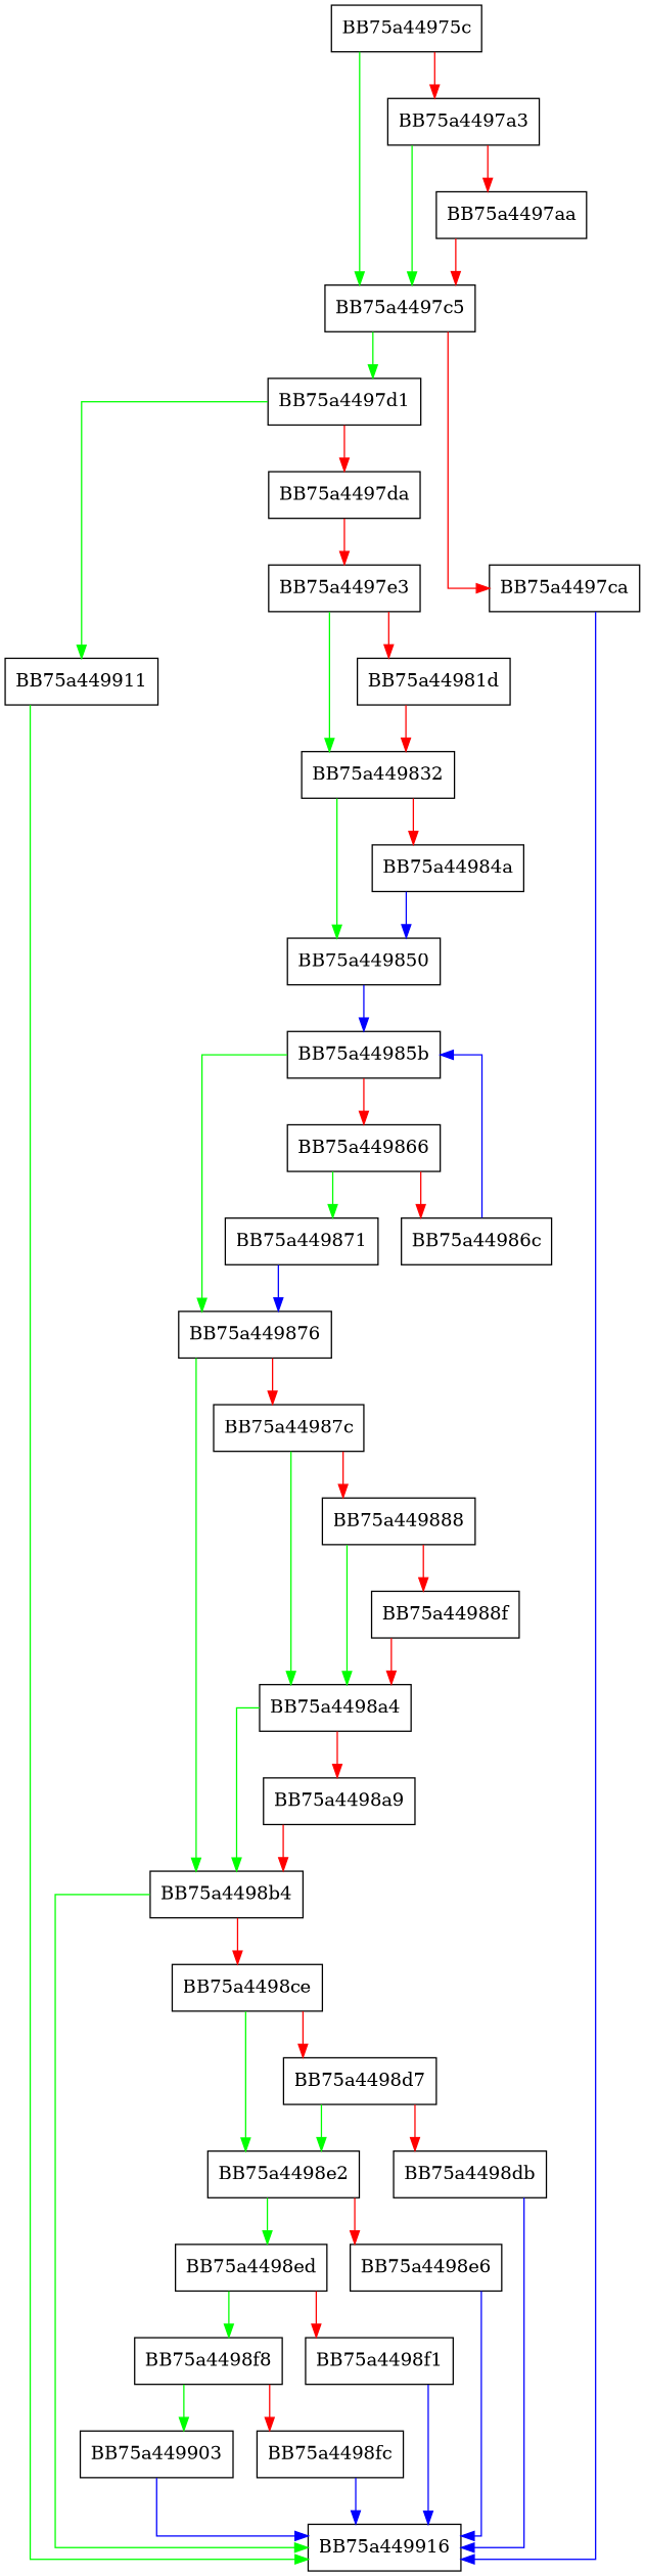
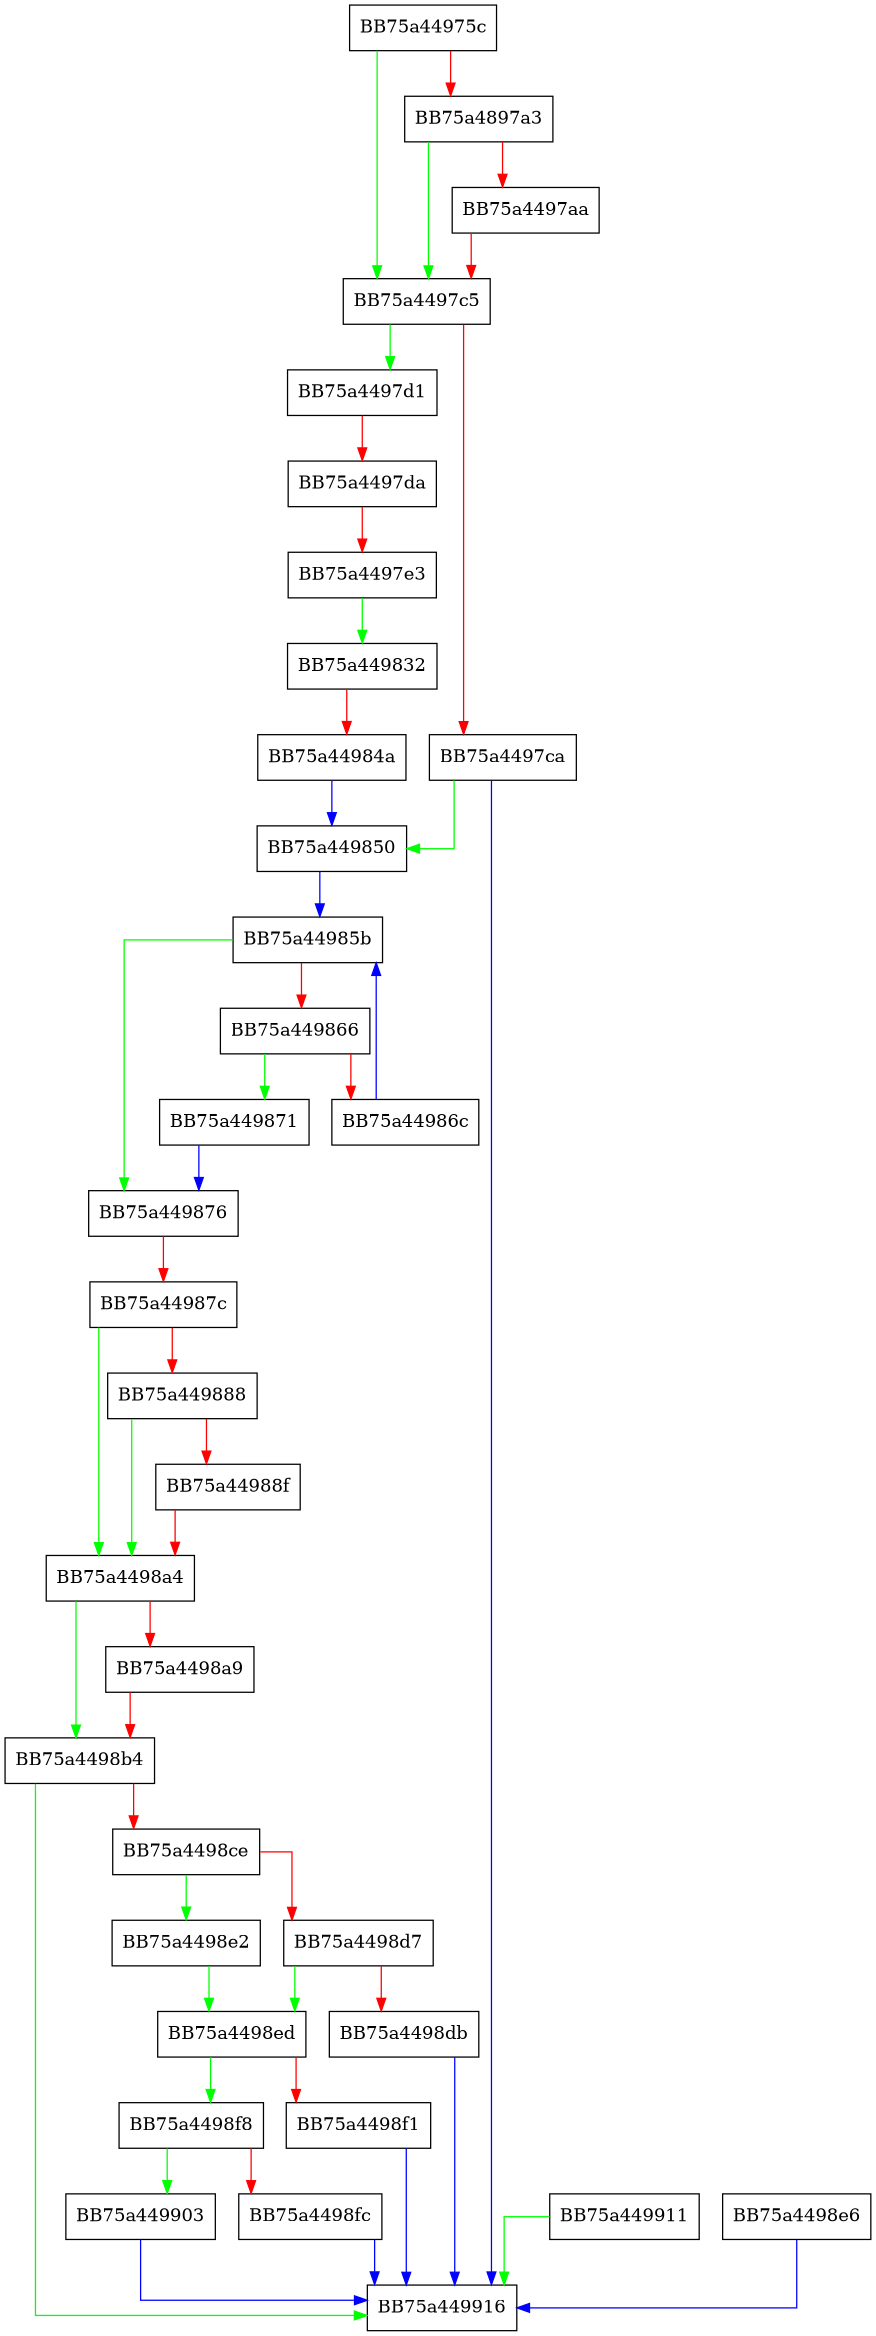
  digraph {
    splines=ortho
    node [shape=box]
    edge [color=red]
    BB75a44975c
    BB75a4497c5
-   BB75a4497a3
+   BB75a4497a3 [label=BB75a4897a3]
    BB75a4497d1
    BB75a4497ca
    BB75a4497aa
    BB75a449911
    BB75a4497da
    BB75a449916
    BB75a4497e3
    BB75a449832
-   BB75a44981d
    BB75a449850
    BB75a44984a
    BB75a44985b
    BB75a449876
    BB75a449866
    BB75a4498b4
    BB75a44987c
    BB75a449871
    BB75a44986c
    BB75a4498ce
    BB75a4498a4
    BB75a449888
    BB75a4498e2
    BB75a4498d7
    BB75a4498a9
    BB75a44988f
    BB75a4498ed
    BB75a4498e6
    BB75a4498db
    BB75a4498f8
    BB75a4498f1
    BB75a449903
    BB75a4498fc
    BB75a44975c -> BB75a4497c5 [color=green]
    BB75a44975c -> BB75a4497a3
    BB75a4497c5 -> BB75a4497d1 [color=green]
    BB75a4497c5 -> BB75a4497ca
    BB75a4497a3 -> BB75a4497c5 [color=green]
    BB75a4497a3 -> BB75a4497aa
-   BB75a4497d1 -> BB75a449911 [color=green]
    BB75a4497d1 -> BB75a4497da
    BB75a4497ca -> BB75a449916 [color=blue]
    BB75a4497aa -> BB75a4497c5
    BB75a449911 -> BB75a449916 [color=green]
    BB75a4497da -> BB75a4497e3
    BB75a4497e3 -> BB75a449832 [color=green]
-   BB75a4497e3 -> BB75a44981d
-   BB75a449832 -> BB75a449850 [color=green]
+   BB75a4497ca -> BB75a449850 [color=green]
    BB75a449832 -> BB75a44984a
-   BB75a44981d -> BB75a449832
    BB75a449850 -> BB75a44985b [color=blue]
    BB75a44984a -> BB75a449850 [color=blue]
    BB75a44985b -> BB75a449876 [color=green]
    BB75a44985b -> BB75a449866
-   BB75a449876 -> BB75a4498b4 [color=green]
    BB75a449876 -> BB75a44987c
    BB75a449866 -> BB75a449871 [color=green]
    BB75a449866 -> BB75a44986c
    BB75a4498b4 -> BB75a449916 [color=green]
    BB75a4498b4 -> BB75a4498ce
    BB75a44987c -> BB75a4498a4 [color=green]
    BB75a44987c -> BB75a449888
    BB75a449871 -> BB75a449876 [color=blue]
    BB75a44986c -> BB75a44985b [color=blue]
    BB75a4498ce -> BB75a4498e2 [color=green]
    BB75a4498ce -> BB75a4498d7
    BB75a4498a4 -> BB75a4498b4 [color=green]
    BB75a4498a4 -> BB75a4498a9
    BB75a449888 -> BB75a4498a4 [color=green]
    BB75a449888 -> BB75a44988f
    BB75a4498e2 -> BB75a4498ed [color=green]
-   BB75a4498e2 -> BB75a4498e6
-   BB75a4498d7 -> BB75a4498e2 [color=green]
+   BB75a4498d7 -> BB75a4498ed [color=green]
    BB75a4498d7 -> BB75a4498db
    BB75a4498a9 -> BB75a4498b4
    BB75a44988f -> BB75a4498a4
    BB75a4498ed -> BB75a4498f8 [color=green]
    BB75a4498ed -> BB75a4498f1
    BB75a4498e6 -> BB75a449916 [color=blue]
    BB75a4498db -> BB75a449916 [color=blue]
    BB75a4498f8 -> BB75a449903 [color=green]
    BB75a4498f8 -> BB75a4498fc
    BB75a4498f1 -> BB75a449916 [color=blue]
    BB75a449903 -> BB75a449916 [color=blue]
    BB75a4498fc -> BB75a449916 [color=blue]
  }
